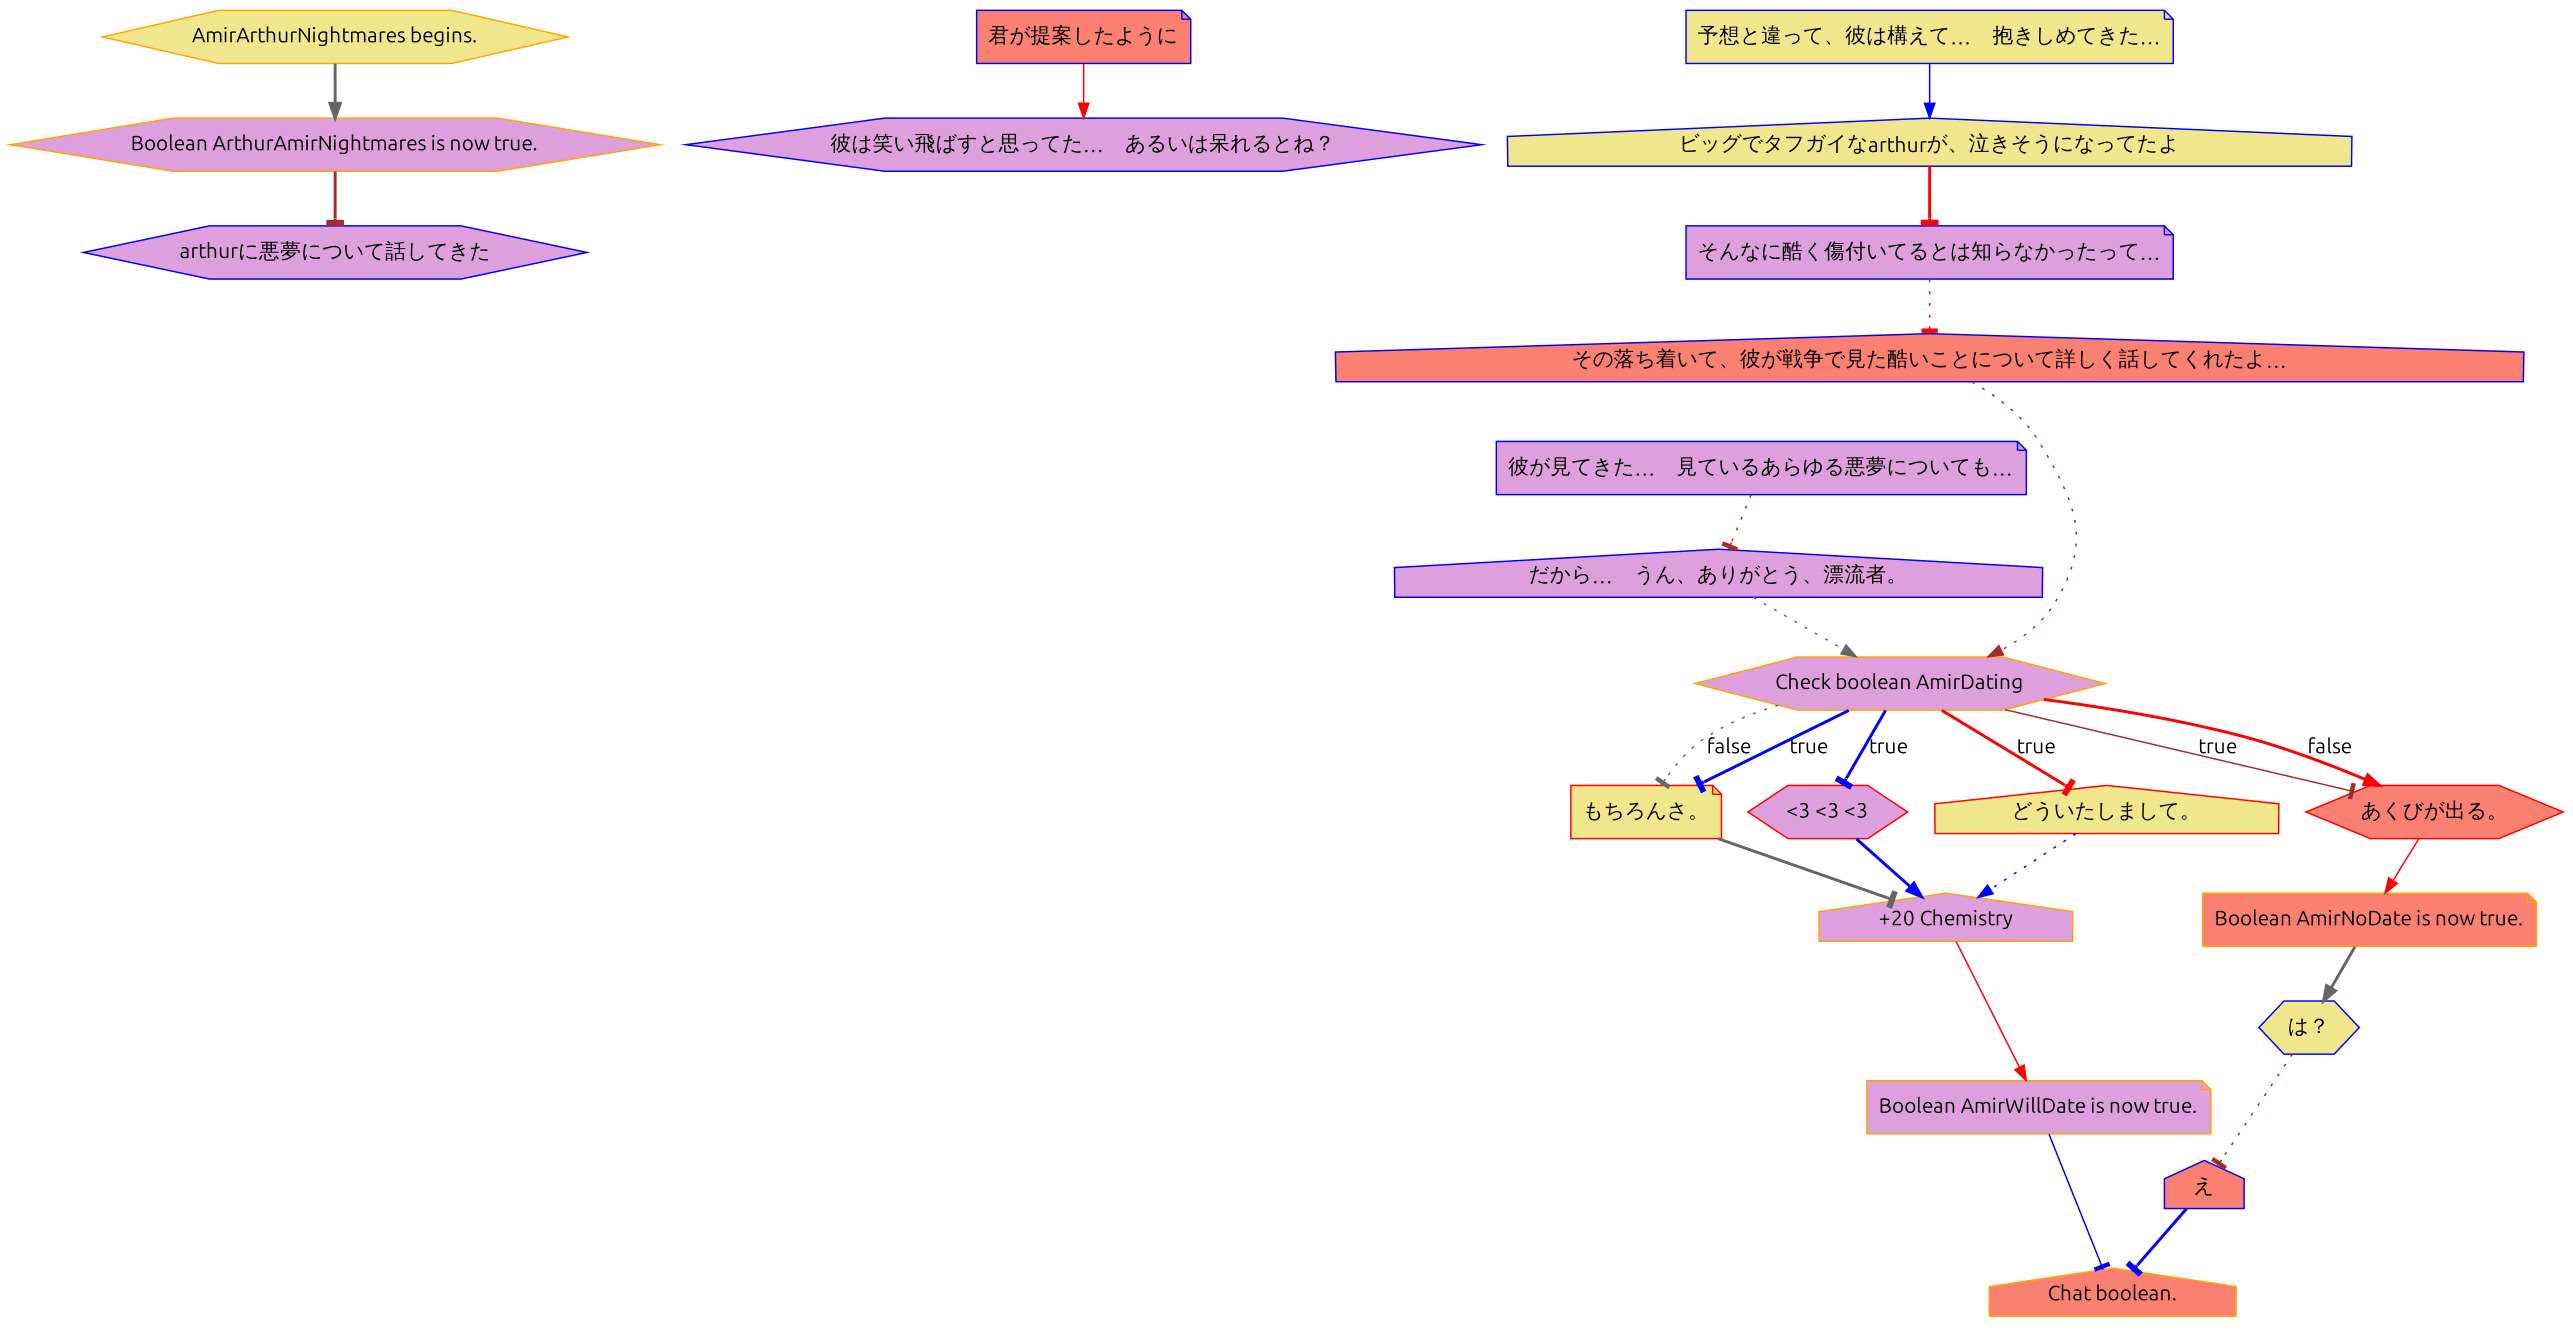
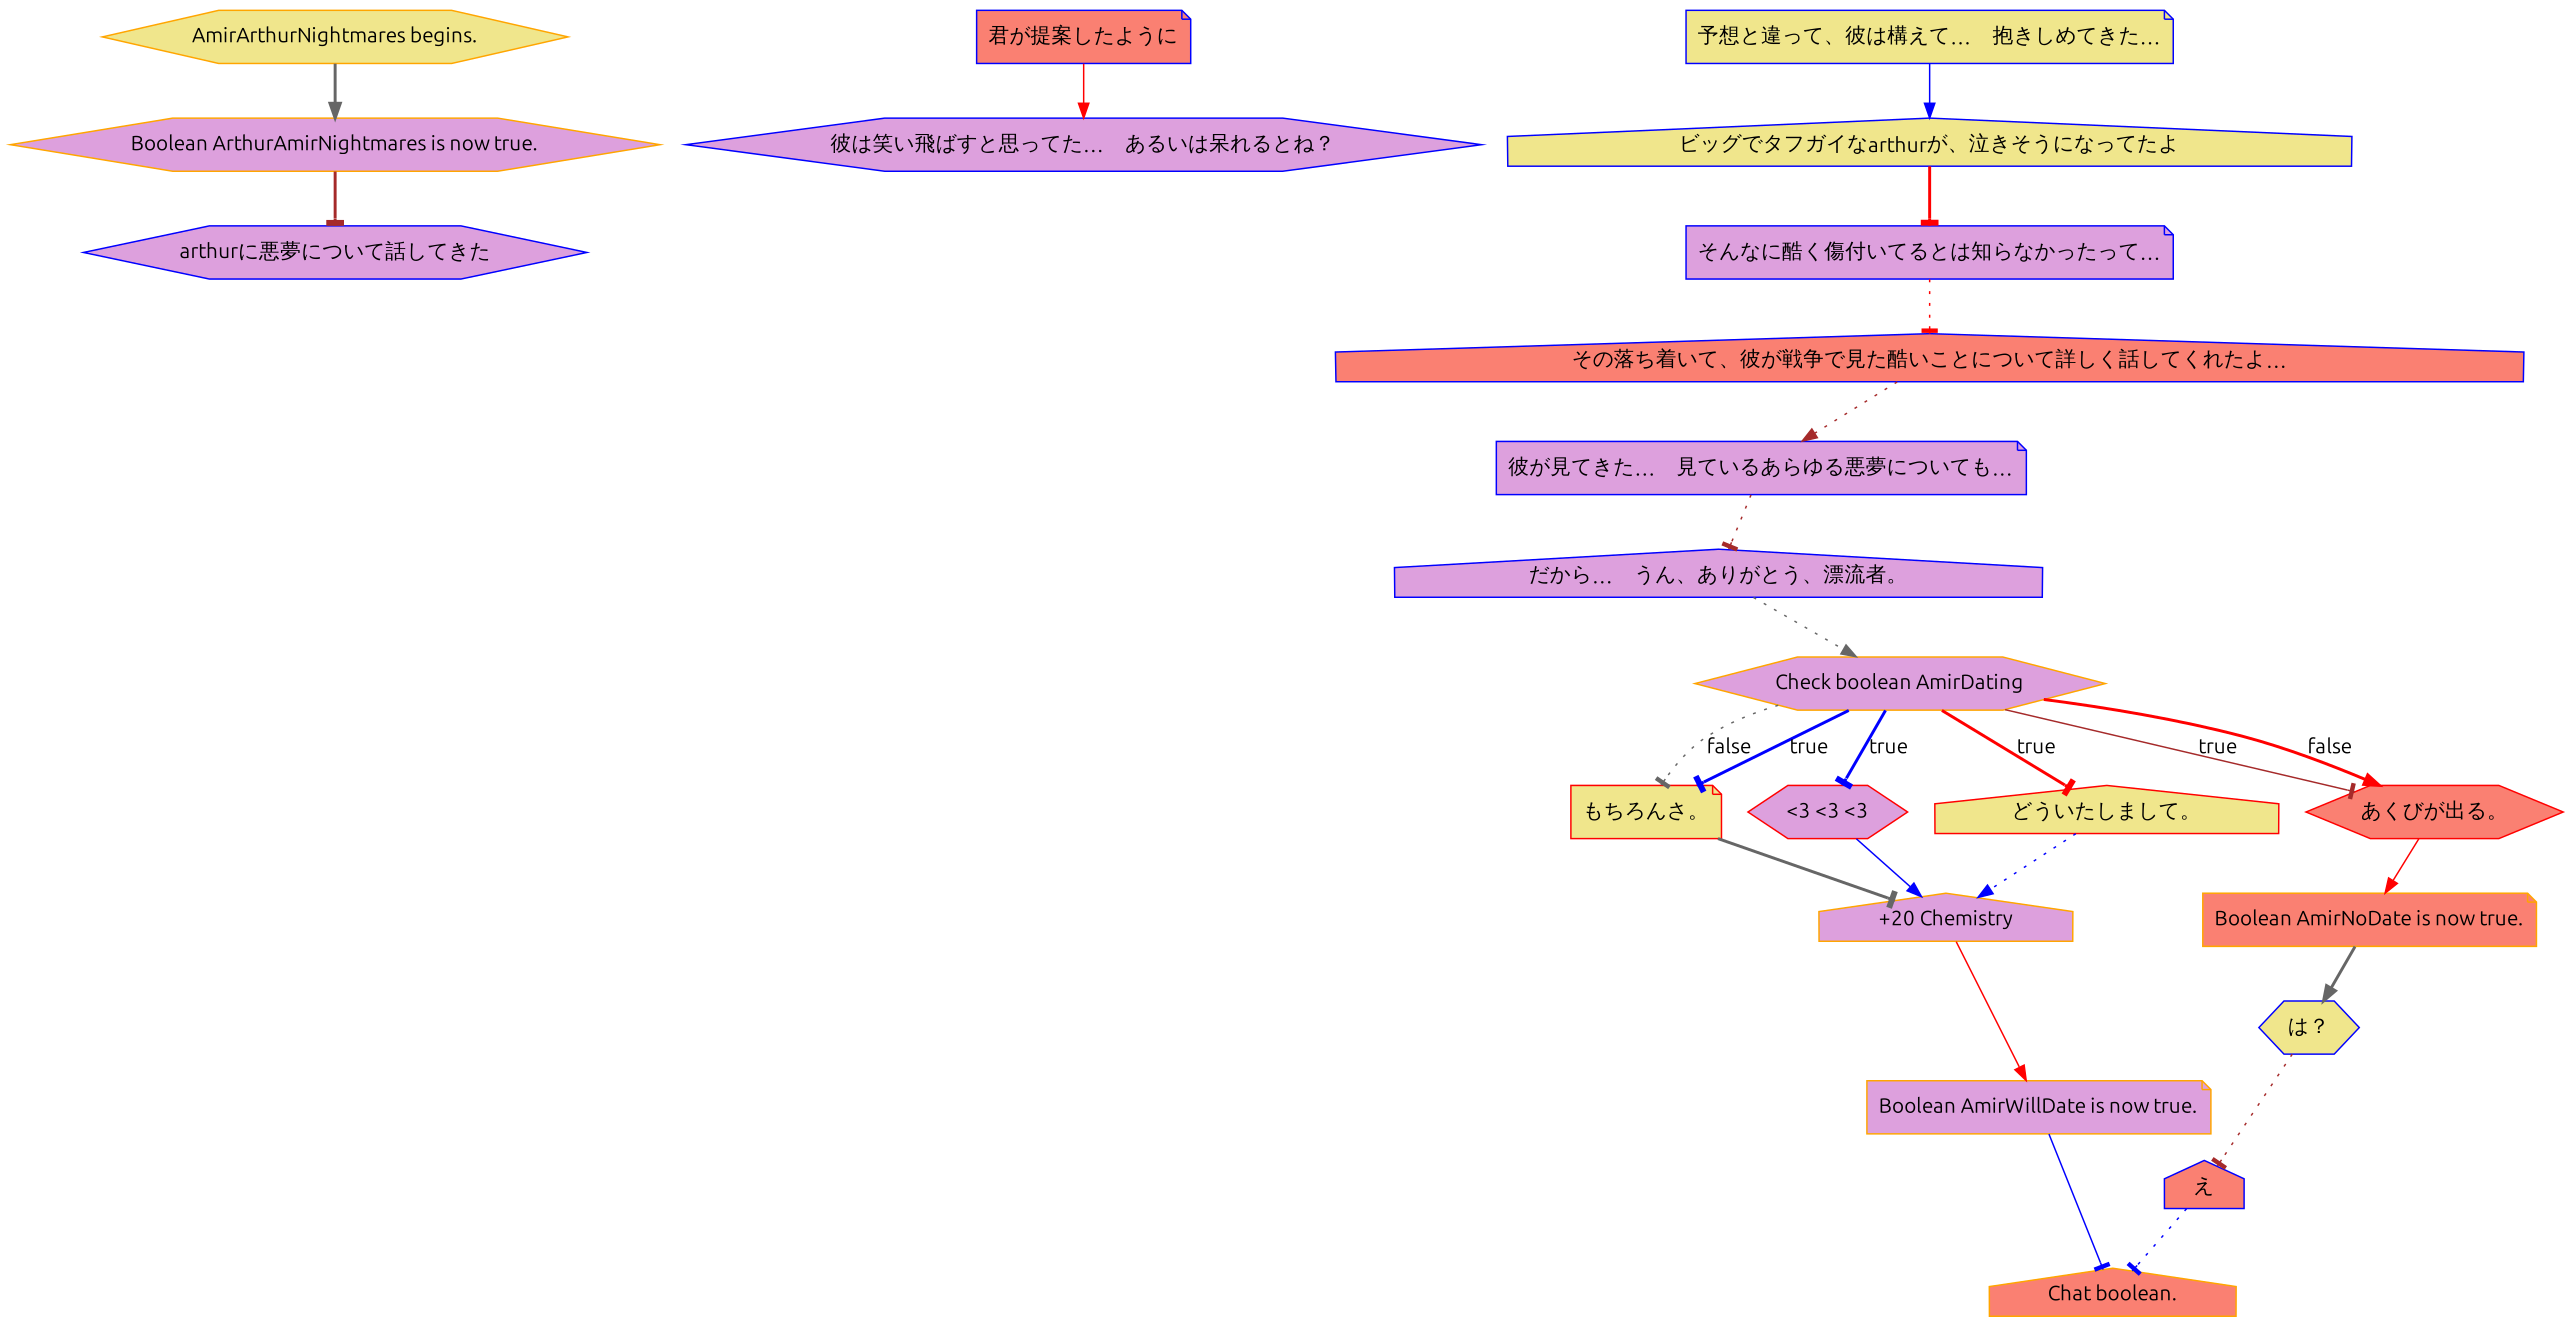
  digraph {
    fontname=Ubuntu
    node [color=blue fillcolor=plum fontname=Ubuntu shape=hexagon style=filled]
    edge [arrowhead=tee color=red fontname=Ubuntu style=bold]
    "AmirArthurNightmares begins." [color=orange fillcolor=khaki]
    n2 [color=orange label="Boolean ArthurAmirNightmares is now true."]
    n3 [label="arthurに悪夢について話してきた"]
    n4 [fillcolor=salmon label="君が提案したように" shape=note]
    n5 [label="彼は笑い飛ばすと思ってた…　あるいは呆れるとね？"]
    n6 [fillcolor=khaki label="予想と違って、彼は構えて…　抱きしめてきた…" shape=note]
    n7 [fillcolor=khaki label="ビッグでタフガイなarthurが、泣きそうになってたよ" shape=house]
    n8 [label="そんなに酷く傷付いてるとは知らなかったって…" shape=note]
    n9 [fillcolor=salmon label="その落ち着いて、彼が戦争で見た酷いことについて詳しく話してくれたよ…" shape=house]
    n10 [label="彼が見てきた…　見ているあらゆる悪夢についても…" shape=note]
    n11 [label="だから…　うん、ありがとう、漂流者。" shape=house]
    n12 [color=orange label="Check boolean AmirDating"]
    n13 [color=red label="<3 <3 <3"]
    n14 [color=red fillcolor=khaki label="もちろんさ。" shape=note]
    n15 [color=red fillcolor=salmon label="あくびが出る。"]
    n16 [color=red fillcolor=khaki label="どういたしまして。" shape=house]
    n17 [color=orange label="+20 Chemistry" shape=house]
    n18 [color=orange fillcolor=salmon label="Boolean AmirNoDate is now true." shape=note]
    n19 [color=orange label="Boolean AmirWillDate is now true." shape=note]
    n20 [fillcolor=khaki label="は？"]
    n21 [color=orange fillcolor=salmon label="Chat boolean." shape=house]
    n22 [fillcolor=salmon label="え" shape=house]
    "AmirArthurNightmares begins." -> n2 [arrowhead=normal color=gray40]
    n2 -> n3 [color=brown]
    n4 -> n5 [arrowhead=normal style=solid]
    n6 -> n7 [arrowhead=normal color=blue style=solid]
    n7 -> n8
    n8 -> n9 [style=dotted]
-   n9 -> n12 [arrowhead=normal color=brown style=dotted]
+   n9 -> n10 [arrowhead=normal color=brown style=dotted]
    n10 -> n11 [color=brown style=dotted]
    n11 -> n12 [arrowhead=normal color=gray40 style=dotted]
    n12 -> n13 [color=blue label=true]
    n12 -> n14 [color=blue label=true]
    n12 -> n14 [color=gray40 label=false style=dotted]
    n12 -> n15 [color=brown label=true style=solid]
    n12 -> n15 [arrowhead=normal label=false]
    n12 -> n16 [label=true]
-   n13 -> n17 [arrowhead=normal color=blue]
+   n13 -> n17 [arrowhead=normal color=blue style=solid]
    n14 -> n17 [color=gray40]
    n15 -> n18 [arrowhead=normal style=solid]
    n16 -> n17 [arrowhead=normal color=blue style=dotted]
    n17 -> n19 [arrowhead=normal style=solid]
    n18 -> n20 [arrowhead=normal color=gray40]
    n19 -> n21 [color=blue style=solid]
    n20 -> n22 [color=brown style=dotted]
-   n22 -> n21 [color=blue]
+   n22 -> n21 [color=blue style=dotted]
  }
